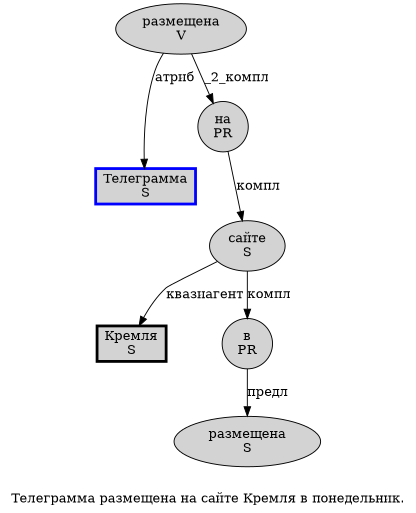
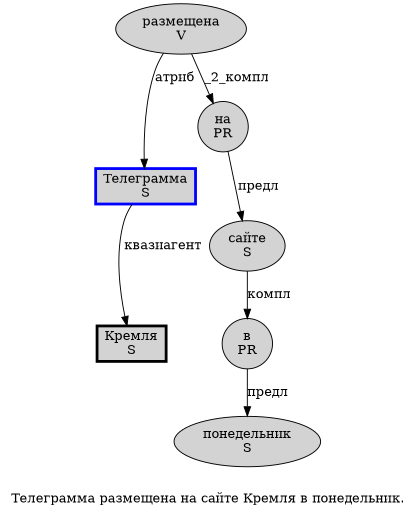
  digraph {
    label="Телеграмма размещена на сайте Кремля в понедельник."
    node [fillcolor=lightgray penwidth=1 shape=ellipse style=filled]
    n1 [color=blue label="Телеграмма\nS" penwidth=3 shape=box]
    n2 [label="размещена\nV"]
    n3 [label="на\nPR"]
    n4 [label="сайте\nS"]
    n5 [color=black label="Кремля\nS" penwidth=3 shape=box]
    n6 [label="в\nPR"]
-   n7 [label="размещена\nS"]
+   n7 [label="понедельник\nS"]
    n2 -> n1 [label="атриб"]
    n2 -> n3 [label="_2_компл"]
-   n3 -> n4 [label="компл"]
-   n4 -> n5 [label="квазиагент"]
+   n3 -> n4 [label="предл"]
+   n1 -> n5 [label="квазиагент"]
    n4 -> n6 [label="компл"]
    n6 -> n7 [label="предл"]
  }
